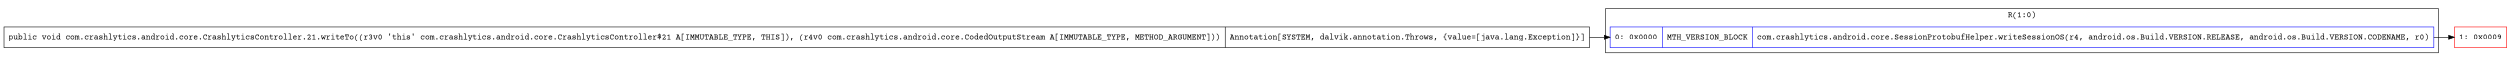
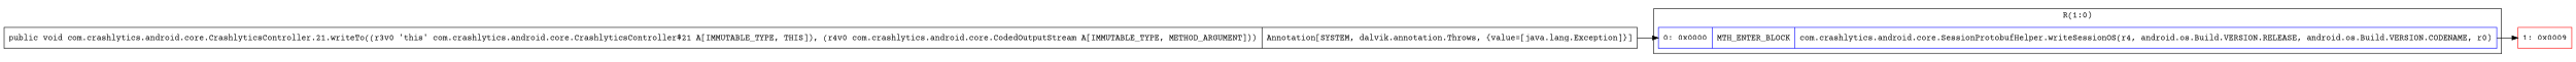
  digraph {
    rankdir=LR
    fontname="Courier Prime"
    node [shape=record fontname="Courier Prime"]
    edge [fontname="Courier Prime"]
-   n1 [color=blue label="{0\:\ 0x0000|MTH_VERSION_BLOCK\l|com.crashlytics.android.core.SessionProtobufHelper.writeSessionOS(r4, android.os.Build.VERSION.RELEASE, android.os.Build.VERSION.CODENAME, r0)\l}"]
+   n1 [color=blue label="{0\:\ 0x0000|MTH_ENTER_BLOCK\l|com.crashlytics.android.core.SessionProtobufHelper.writeSessionOS(r4, android.os.Build.VERSION.RELEASE, android.os.Build.VERSION.CODENAME, r0)\l}"]
    n2 [color=red label="{1\:\ 0x0009}"]
    n3 [label="{public void com.crashlytics.android.core.CrashlyticsController.21.writeTo((r3v0 'this' com.crashlytics.android.core.CrashlyticsController$21 A[IMMUTABLE_TYPE, THIS]), (r4v0 com.crashlytics.android.core.CodedOutputStream A[IMMUTABLE_TYPE, METHOD_ARGUMENT]))  | Annotation[SYSTEM, dalvik.annotation.Throws, \{value=[java.lang.Exception]\}]\l}"]
    subgraph cluster_1 {
      label="R(1:0)"
      n1
    }
    n1 -> n2
    n3 -> n1
  }
